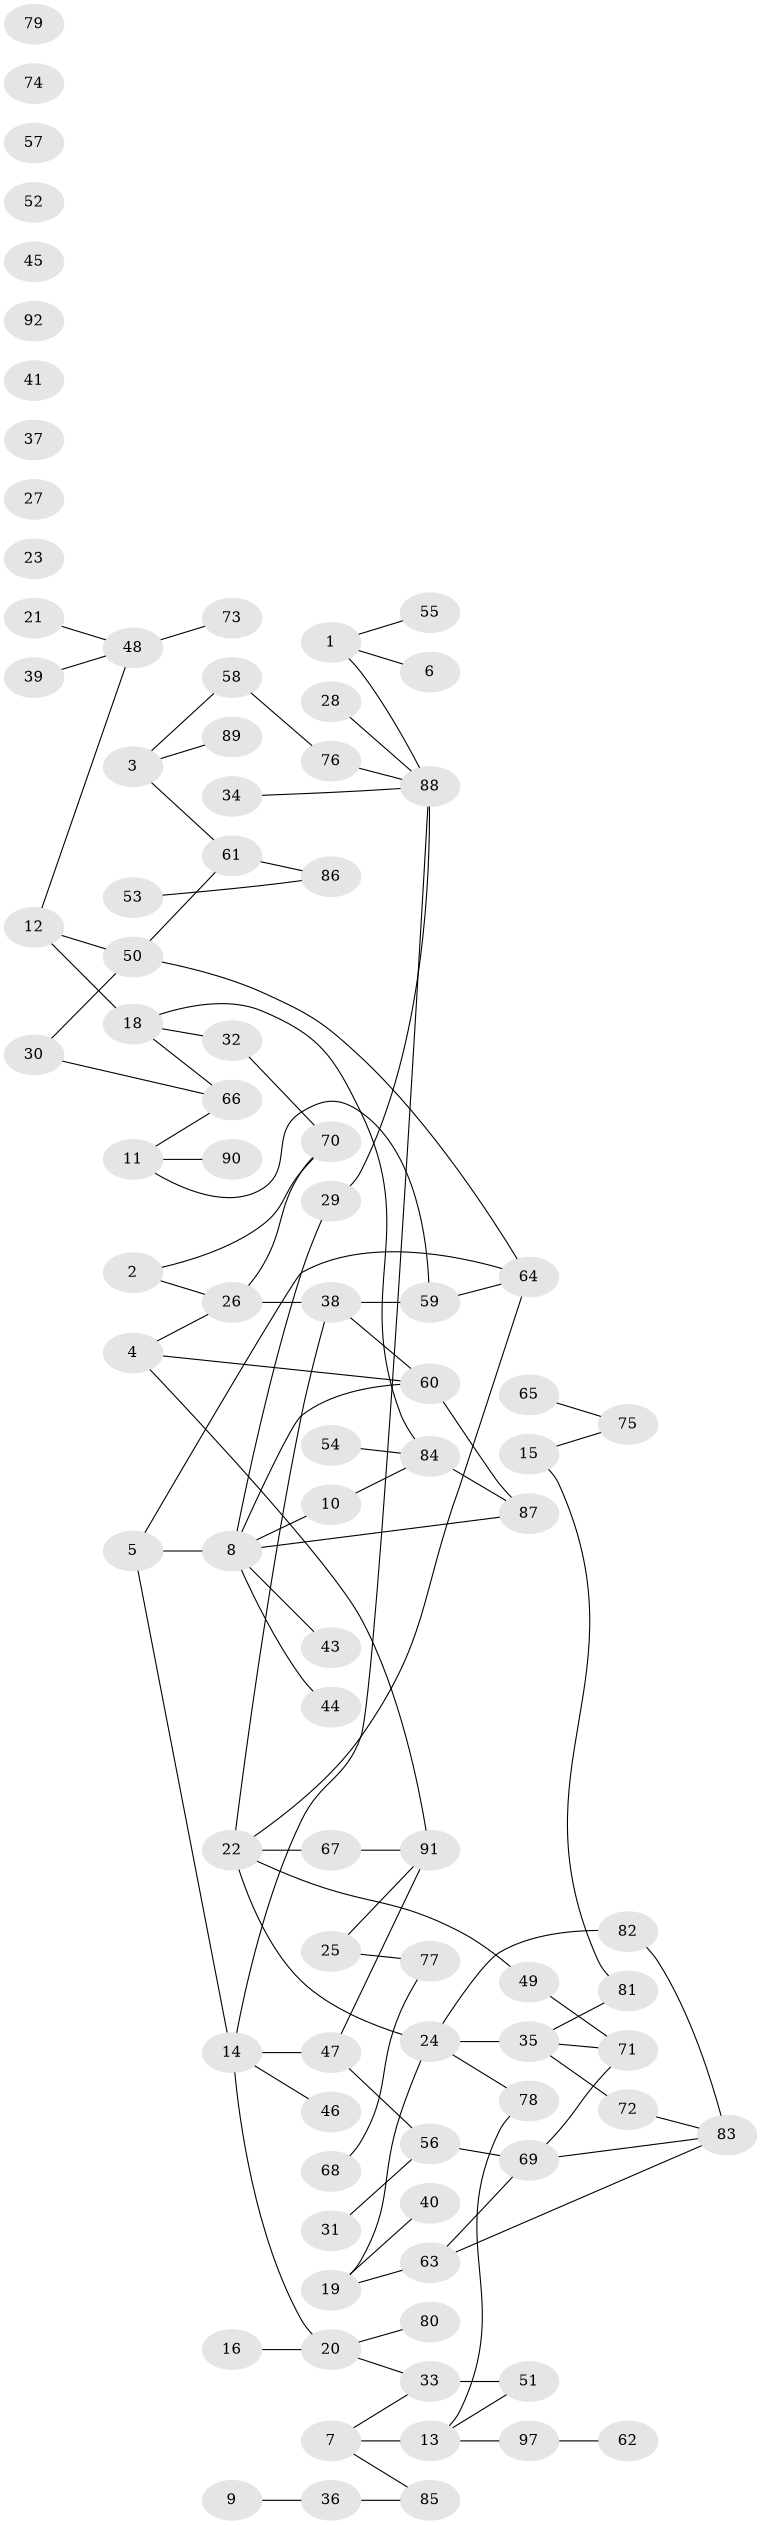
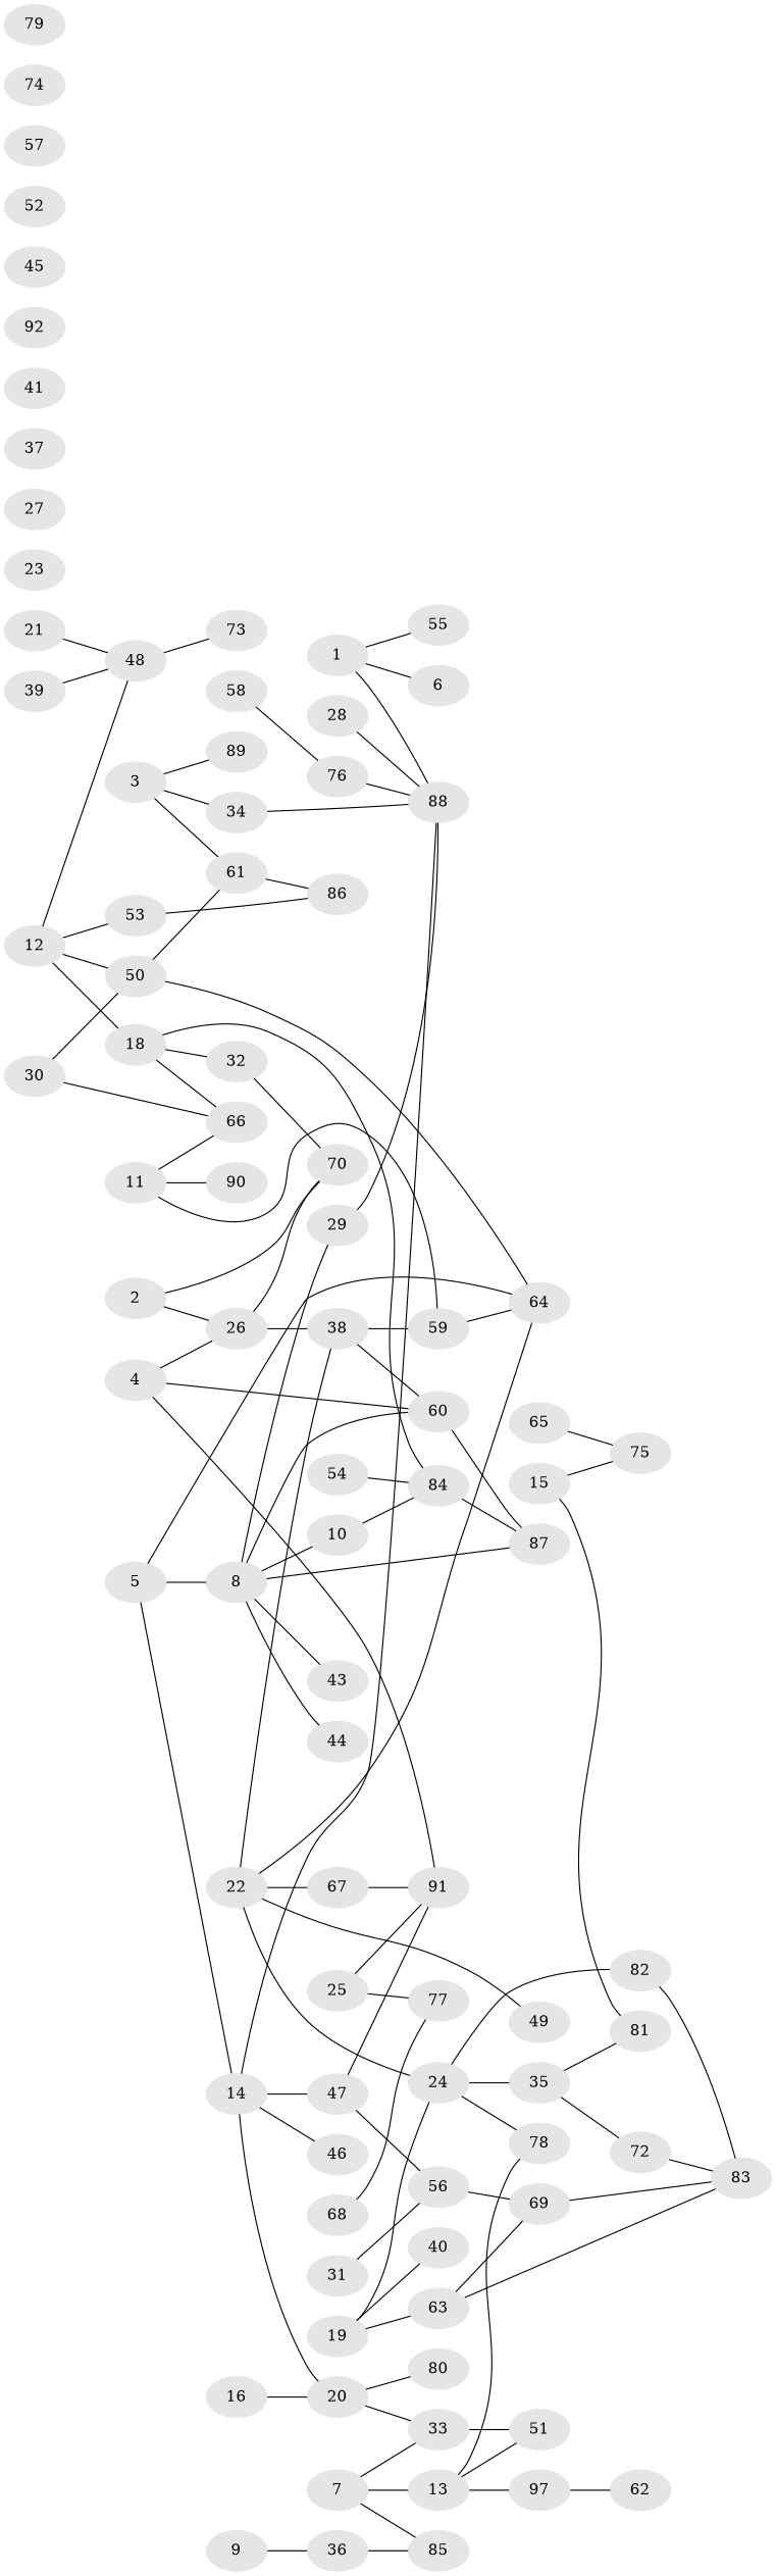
  graph {
    rankdir=LR
    node [color=gray90 style=filled]
    1
    6
    55
    88
    2
    26
    70
    38
    3
    34
    61
    89
    86
    4
    60
    91
    87
    5
    8
    14
    64
    10
    29
    43
    44
    20
    46
    47
    7
    13
    33
    85
    n33 [label=97]
    51
    78
    84
    9
    36
    11
    59
    66
    90
    12
    18
    48
    50
    53
    32
    24
    35
    82
    73
    62
    80
    56
    15
    75
    81
    16
    19
    40
    63
    69
    83
    21
    22
    49
    67
-   71
    23
    72
    25
    77
    27
    28
    30
    31
    37
    39
    41
    n81 [label=92]
    45
    52
    54
    57
    58
    76
    65
    68
    74
    79
    1 -- 6
    1 -- 55
    1 -- 88
    2 -- 26
    2 -- 70
    26 -- 70
    26 -- 38
    38 -- 60
    38 -- 59
-   3 -- 58
+   3 -- 34
    3 -- 61
    3 -- 89
    34 -- 88
    61 -- 86
    4 -- 26
    4 -- 60
    4 -- 91
    60 -- 87
    5 -- 8
    5 -- 14
    5 -- 64
    8 -- 60
    8 -- 87
    8 -- 10
    8 -- 29
    8 -- 43
    8 -- 44
    14 -- 88
    14 -- 20
    14 -- 46
    14 -- 47
    10 -- 84
    29 -- 88
    20 -- 33
    20 -- 80
    47 -- 91
    47 -- 56
    7 -- 13
    7 -- 33
    7 -- 85
    13 -- n33
    13 -- 51
    13 -- 78
    33 -- 51
    n33 -- 62
    84 -- 87
    9 -- 36
    36 -- 85
    11 -- 59
    11 -- 66
    11 -- 90
    59 -- 64
    12 -- 18
    12 -- 48
    12 -- 50
+   12 -- 53
    18 -- 84
    18 -- 66
    18 -- 32
    48 -- 73
    50 -- 61
    50 -- 64
    53 -- 86
    32 -- 70
    24 -- 78
    24 -- 35
    24 -- 82
    35 -- 81
-   35 -- 71
    35 -- 72
    82 -- 83
    56 -- 69
    15 -- 75
    15 -- 81
    16 -- 20
    19 -- 24
    19 -- 40
    19 -- 63
    63 -- 69
    63 -- 83
    69 -- 83
-   69 -- 71
    21 -- 48
    22 -- 38
    22 -- 64
    22 -- 24
    22 -- 49
    22 -- 67
-   49 -- 71
    67 -- 91
    72 -- 83
    25 -- 91
    25 -- 77
    28 -- 88
    30 -- 66
    30 -- 50
    31 -- 56
    39 -- 48
    54 -- 84
    58 -- 76
    76 -- 88
    65 -- 75
    68 -- 77
  }
